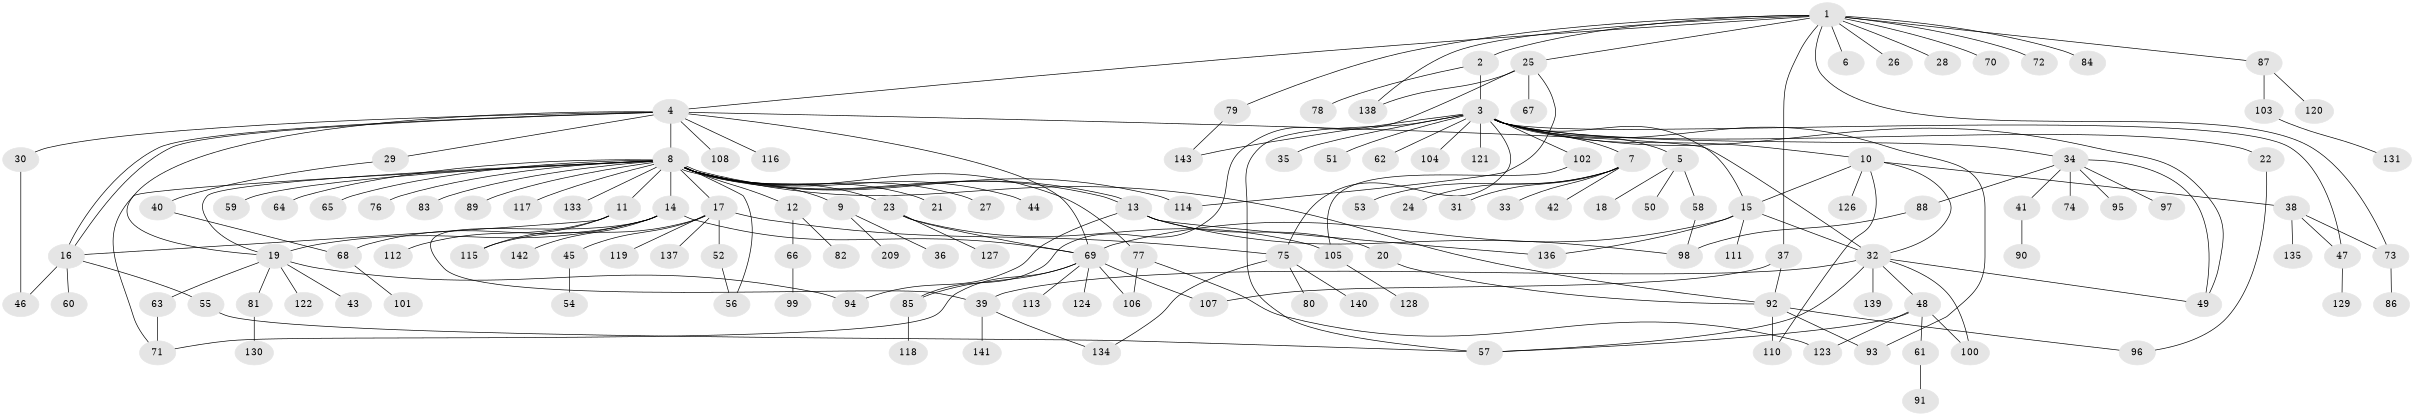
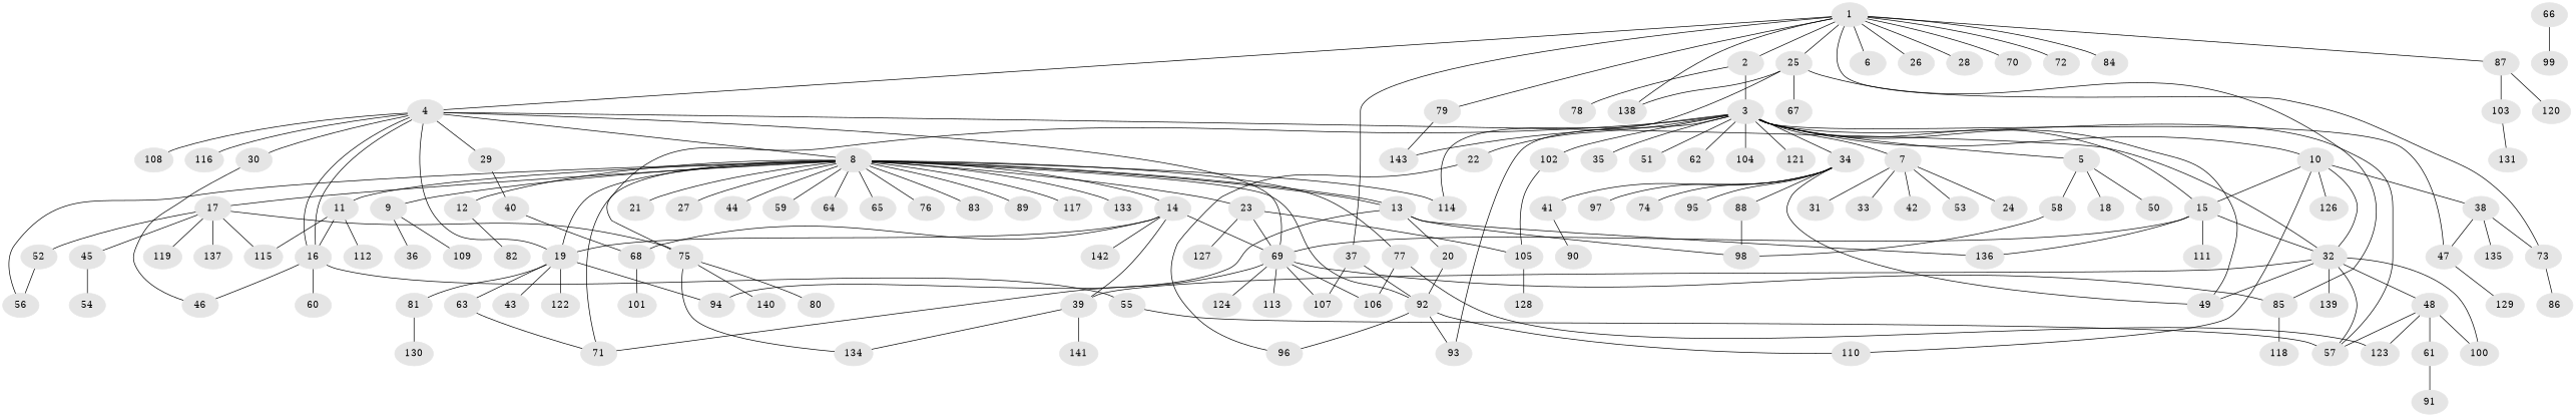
  graph {
    fontname="DejaVu Serif"
    node [color=gray90 fontname="DejaVu Serif" style=filled]
    edge [fontname="DejaVu Serif"]
    1
    2
    4
    6
    25
    26
    28
    37
    70
    72
    73
    79
    84
    87
    138
    3
    78
    8
    16
    19
    29
    30
    32
    69
    108
    116
    67
    85
    114
    92
    107
    86
    143
    103
    120
    5
    7
    10
    15
    22
    34
    35
    47
    49
    51
    57
    62
    75
    93
    102
    104
    121
    18
    50
    58
    24
    31
    33
    42
    53
    38
    110
    126
    136
    111
    96
    41
    74
    88
    95
    97
    129
    134
    80
    140
    105
    9
    11
    12
    13
    14
    17
    21
    23
    27
    44
    56
    59
    64
    65
    71
    76
    77
    83
    89
    117
    133
    46
    55
    60
    94
    43
    63
    81
    122
    40
    39
    48
    100
    139
    106
    113
    124
    98
    36
-   109 [label=209]
+   109
    112
    115
    66
    82
    20
    68
    142
    45
    52
    119
    137
    127
    123
    135
    99
    141
    101
    54
    130
    128
    118
    61
    90
    91
    131
    1 -- 2
    1 -- 4
    1 -- 6
    1 -- 25
    1 -- 26
    1 -- 28
    1 -- 37
    1 -- 70
    1 -- 72
    1 -- 73
    1 -- 79
    1 -- 84
    1 -- 87
    1 -- 138
    2 -- 3
    2 -- 78
    4 -- 8
    4 -- 16
    4 -- 16
    4 -- 19
    4 -- 29
    4 -- 30
    4 -- 32
    4 -- 69
    4 -- 108
    4 -- 116
    25 -- 138
    25 -- 67
    25 -- 85
    25 -- 114
    37 -- 92
    37 -- 107
    73 -- 86
    79 -- 143
    87 -- 103
    87 -- 120
    3 -- 143
    3 -- 5
    3 -- 7
    3 -- 10
    3 -- 15
    3 -- 22
    3 -- 34
    3 -- 35
    3 -- 47
    3 -- 49
    3 -- 51
    3 -- 57
    3 -- 62
    3 -- 75
    3 -- 93
    3 -- 102
    3 -- 104
    3 -- 121
    8 -- 19
    8 -- 114
    8 -- 92
    8 -- 9
    8 -- 11
    8 -- 12
    8 -- 13
    8 -- 13
    8 -- 14
    8 -- 17
    8 -- 21
    8 -- 23
    8 -- 27
    8 -- 44
    8 -- 56
    8 -- 59
    8 -- 64
    8 -- 65
    8 -- 71
    8 -- 76
    8 -- 77
    8 -- 83
    8 -- 89
    8 -- 117
    8 -- 133
    16 -- 46
    16 -- 55
    16 -- 60
    19 -- 94
    19 -- 43
    19 -- 63
    19 -- 81
    19 -- 122
    29 -- 40
    30 -- 46
    32 -- 49
    32 -- 57
    32 -- 39
    32 -- 48
    32 -- 100
    32 -- 139
    69 -- 85
    69 -- 107
    69 -- 71
    69 -- 106
    69 -- 113
    69 -- 124
    85 -- 118
    92 -- 93
    92 -- 110
    92 -- 96
    103 -- 131
    5 -- 18
    5 -- 50
    5 -- 58
    7 -- 24
    7 -- 31
    7 -- 33
    7 -- 42
    7 -- 53
    10 -- 32
    10 -- 15
    10 -- 38
    10 -- 110
    10 -- 126
    15 -- 32
    15 -- 69
    15 -- 136
    15 -- 111
    22 -- 96
    34 -- 49
    34 -- 41
    34 -- 74
    34 -- 88
    34 -- 95
    34 -- 97
    47 -- 129
    75 -- 134
    75 -- 80
    75 -- 140
    102 -- 105
    58 -- 98
    38 -- 73
    38 -- 47
    38 -- 135
    41 -- 90
    88 -- 98
    105 -- 128
    9 -- 36
    9 -- 109
    11 -- 16
    11 -- 112
    11 -- 115
-   12 -- 66
    12 -- 82
    13 -- 136
    13 -- 94
    13 -- 98
    13 -- 20
    14 -- 19
    14 -- 69
    14 -- 39
    14 -- 68
    14 -- 142
    17 -- 75
    17 -- 115
    17 -- 45
    17 -- 52
    17 -- 119
    17 -- 137
    23 -- 69
    23 -- 105
    23 -- 127
    77 -- 106
    77 -- 123
    55 -- 57
    63 -- 71
    81 -- 130
    40 -- 68
    39 -- 134
    39 -- 141
    48 -- 57
    48 -- 100
    48 -- 123
    48 -- 61
    66 -- 99
    20 -- 92
    68 -- 101
    45 -- 54
    52 -- 56
    61 -- 91
  }
